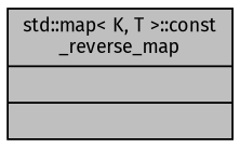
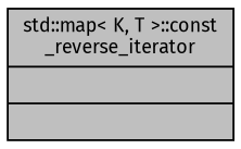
  digraph {
    fontname="Fira Sans"
-   n1 [color=black fillcolor=grey75 fontcolor=black fontname="Fira Sans" fontsize=10 height=0.2 label="{std::map\< K, T \>::const\l_reverse_map\n||}" shape=record style=filled width=0.4]
+   n1 [color=black fillcolor=grey75 fontcolor=black fontname="Fira Sans" fontsize=10 height=0.2 label="{std::map\< K, T \>::const\l_reverse_iterator\n||}" shape=record style=filled width=0.4]
  }
